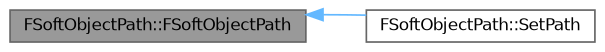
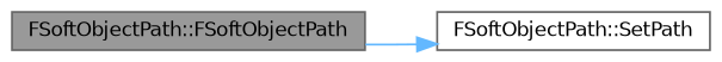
  digraph {
    rankdir=LR
    node [fontname=Helvetica fontsize=10 shape=box style=filled]
    n1 [color=gray40 fillcolor=grey60 fontcolor=black height=0.2 label="FSoftObjectPath::FSoftObjectPath" width=0.4]
    n2 [color=grey40 fillcolor=white height=0.2 label="FSoftObjectPath::SetPath" width=0.4]
-   n2 -> n1 [color=steelblue1 fontname=Helvetica fontsize=10 labelfontname=Helvetica labelfontsize=10 style=solid]
+   n1 -> n2 [color=steelblue1 fontname=Helvetica fontsize=10 labelfontname=Helvetica labelfontsize=10 style=solid]
  }
